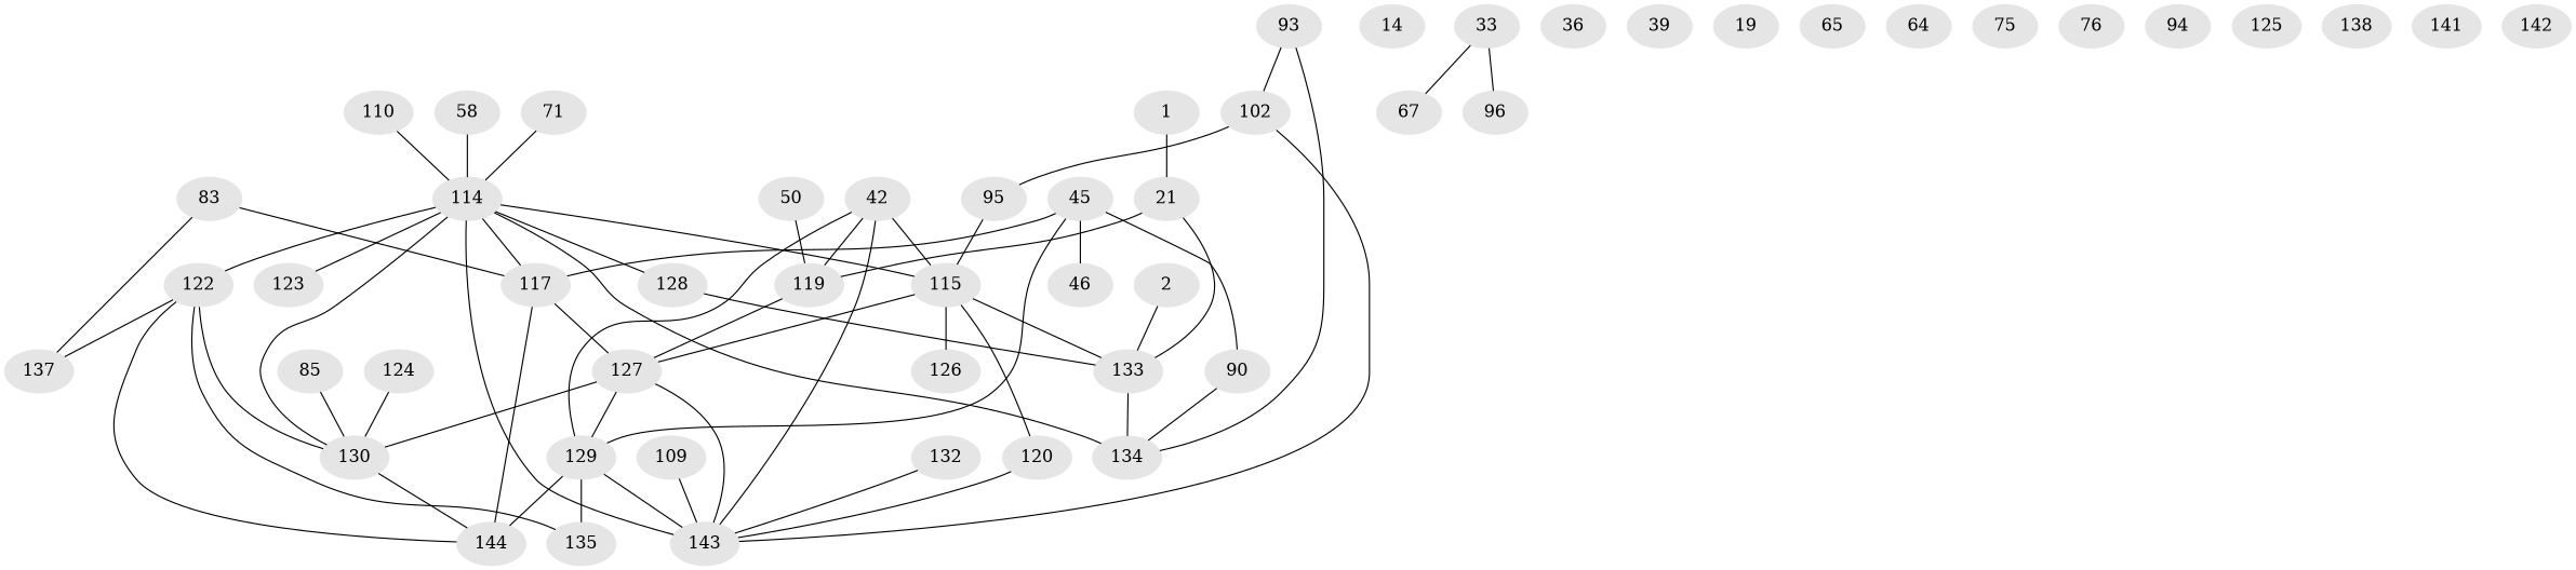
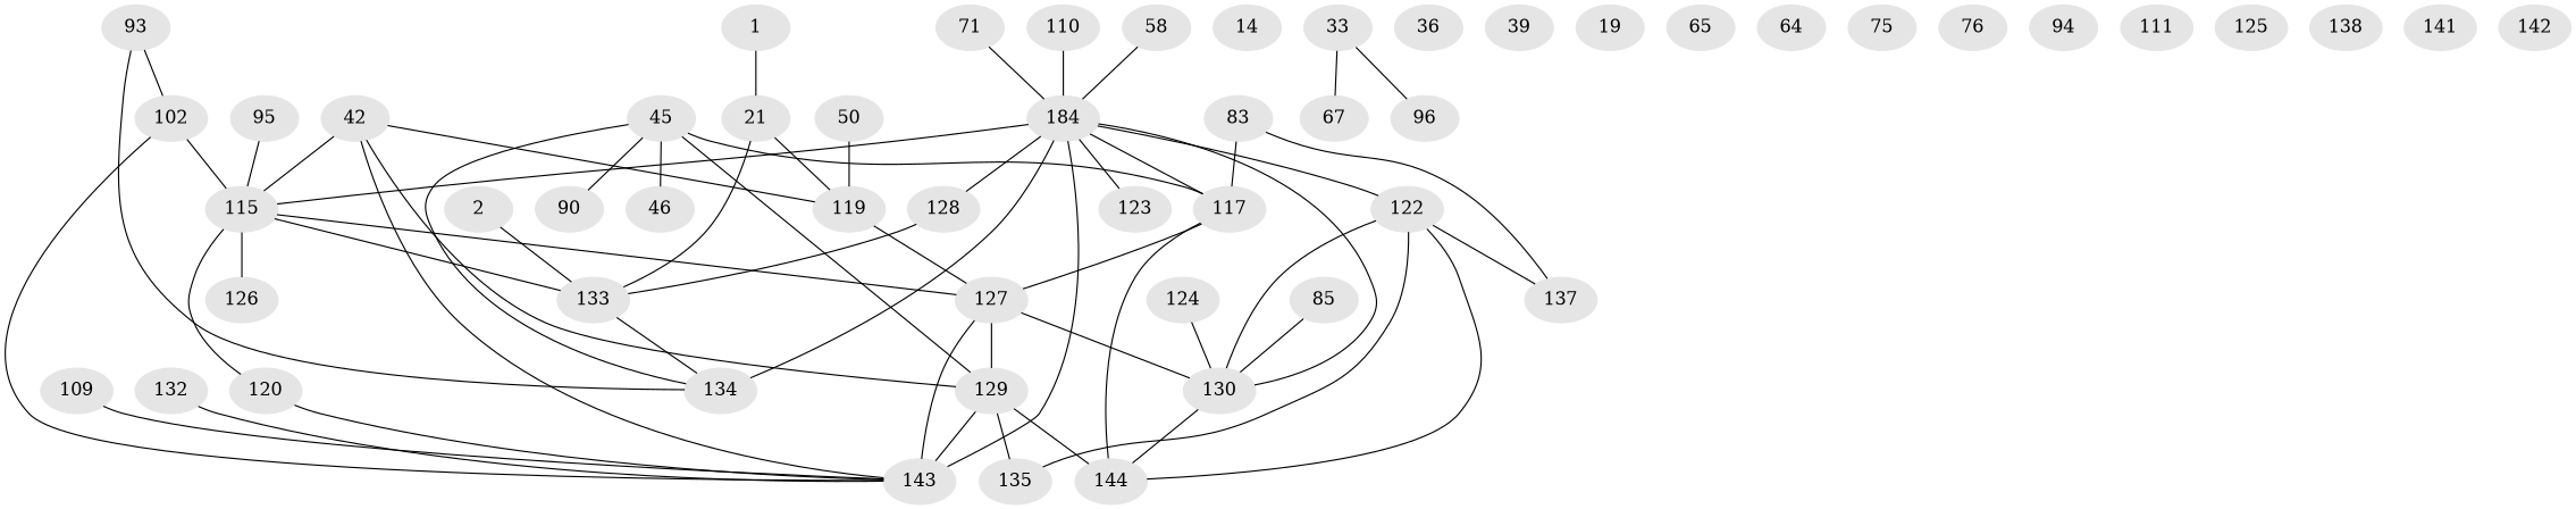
  graph {
    node [color=gray90 style=filled]
    1
    21
    133 [super="+82"]
    119 [super="+13+86"]
    n5 [label=134 super="+70"]
    2
    14
    127 [super="+100+69+116+24"]
    33
    67
    96
    36
    39
    115 [super="+98+61"]
    120
    126
    42
    129 [super="+30+112"]
    143 [super="+136+140+134"]
    144 [super="+101+118"]
    135 [super="+91"]
    45 [super="+22"]
    46
    90
    117 [super="+40+107+53"]
    n26 [label=19]
    50
-   114 [super="+26+81+113"]
+   114 [super="+26+81+113" label=184]
    130 [super="+23+63+73"]
    122 [super="+79"]
    123
    128
    58
    65
    71
    n36 [label=64]
    75
    76
    83 [super="+35+25"]
    137
    85
    102 [super="+55"]
    93
    94
    95
    109
    110
+   111
    124
    125
    132
    138
    141
    142
    1 -- 21
    21 -- 133
    21 -- 119
    133 -- n5
    119 -- 127
    2 -- 133
    127 -- 129
    127 -- 143 [weight=2]
    127 -- 130
    33 -- 67
    33 -- 96
    115 -- 133 [weight=2]
    115 -- 127 [weight=2]
    115 -- 120
    115 -- 126
    120 -- 143
    42 -- 119
    42 -- 115
    42 -- 129
    42 -- 143 [weight=2]
    129 -- 143 [weight=2]
    129 -- 144 [weight=2]
    129 -- 135
-   90 -- n5
+   45 -- n5
    45 -- 129 [weight=2]
    45 -- 46 [weight=2]
    45 -- 90
    45 -- 117 [weight=2]
    117 -- 127
    117 -- 144
    50 -- 119
    114 -- n5 [weight=3]
    114 -- 115 [weight=3]
    114 -- 143 [weight=5]
    114 -- 117 [weight=2]
    114 -- 130
    114 -- 122 [weight=5]
    114 -- 123
    114 -- 128
    130 -- 144
    122 -- 144
    122 -- 135
    122 -- 130
    122 -- 137
    128 -- 133
    58 -- 114
    71 -- 114
    83 -- 117
    83 -- 137
    85 -- 130
-   102 -- 95 [weight=3]
+   102 -- 115 [weight=3]
    102 -- 143 [weight=2]
    93 -- n5
    93 -- 102
    95 -- 115
    109 -- 143
    110 -- 114
    124 -- 130
    132 -- 143
  }
